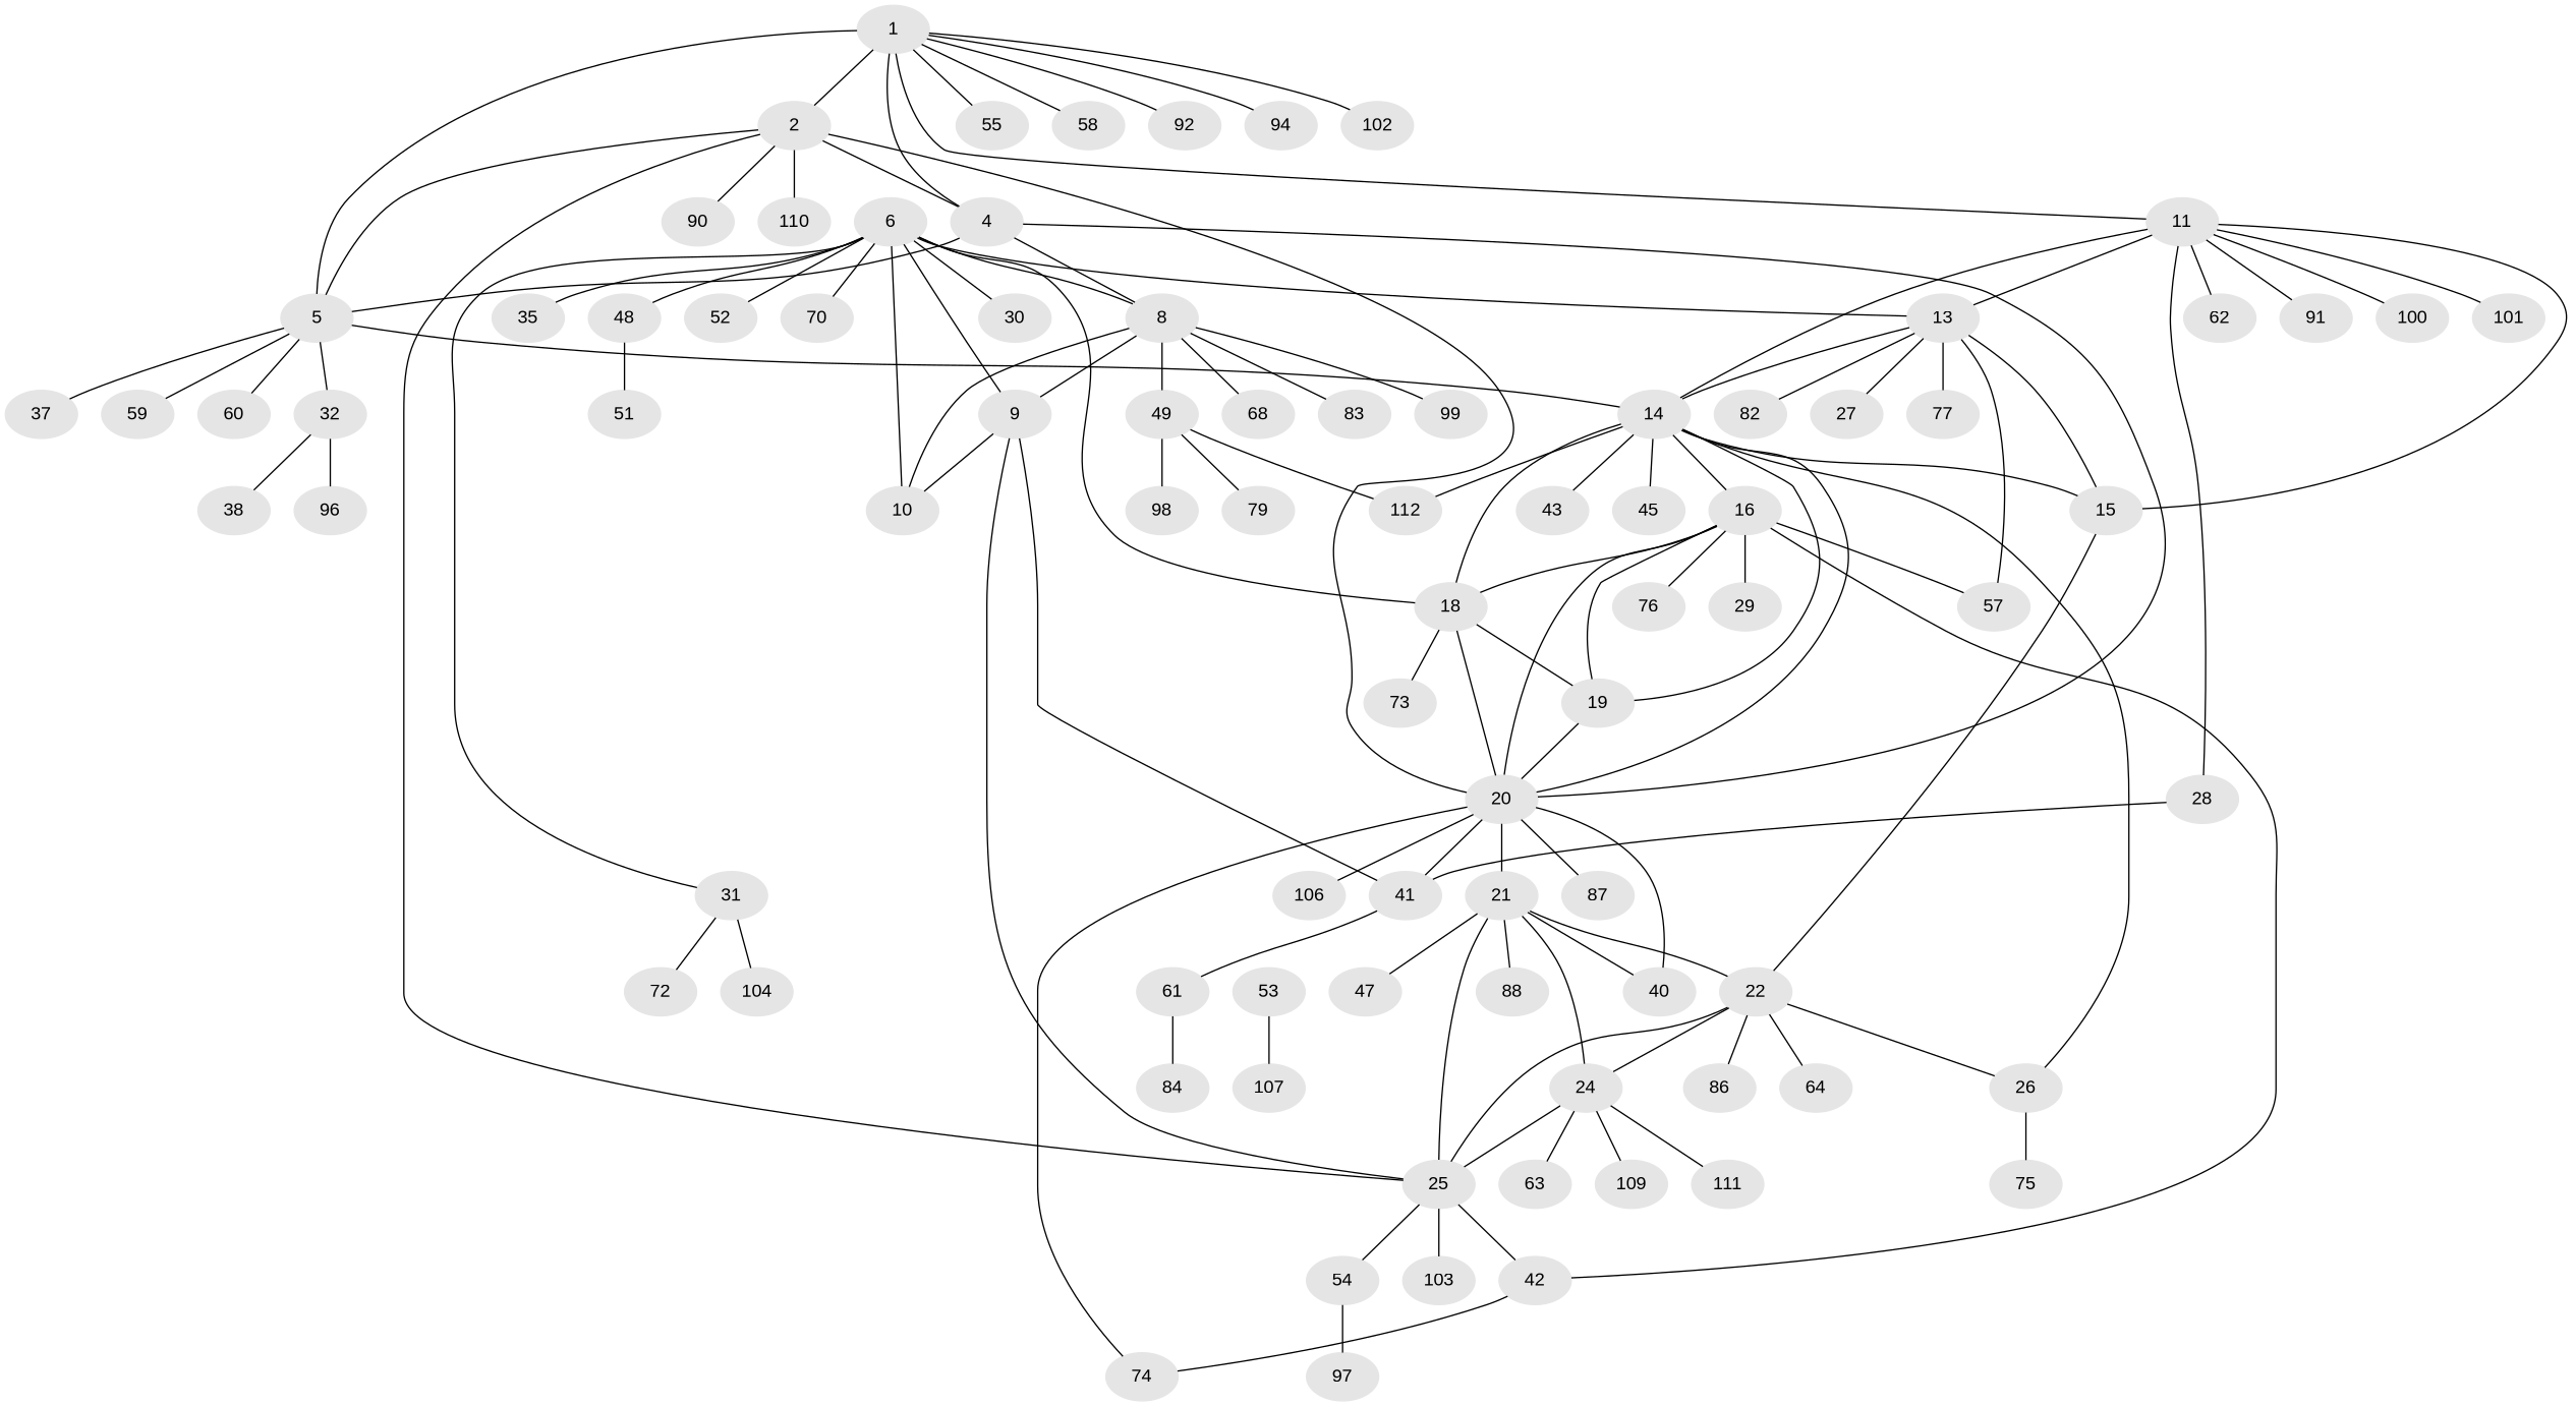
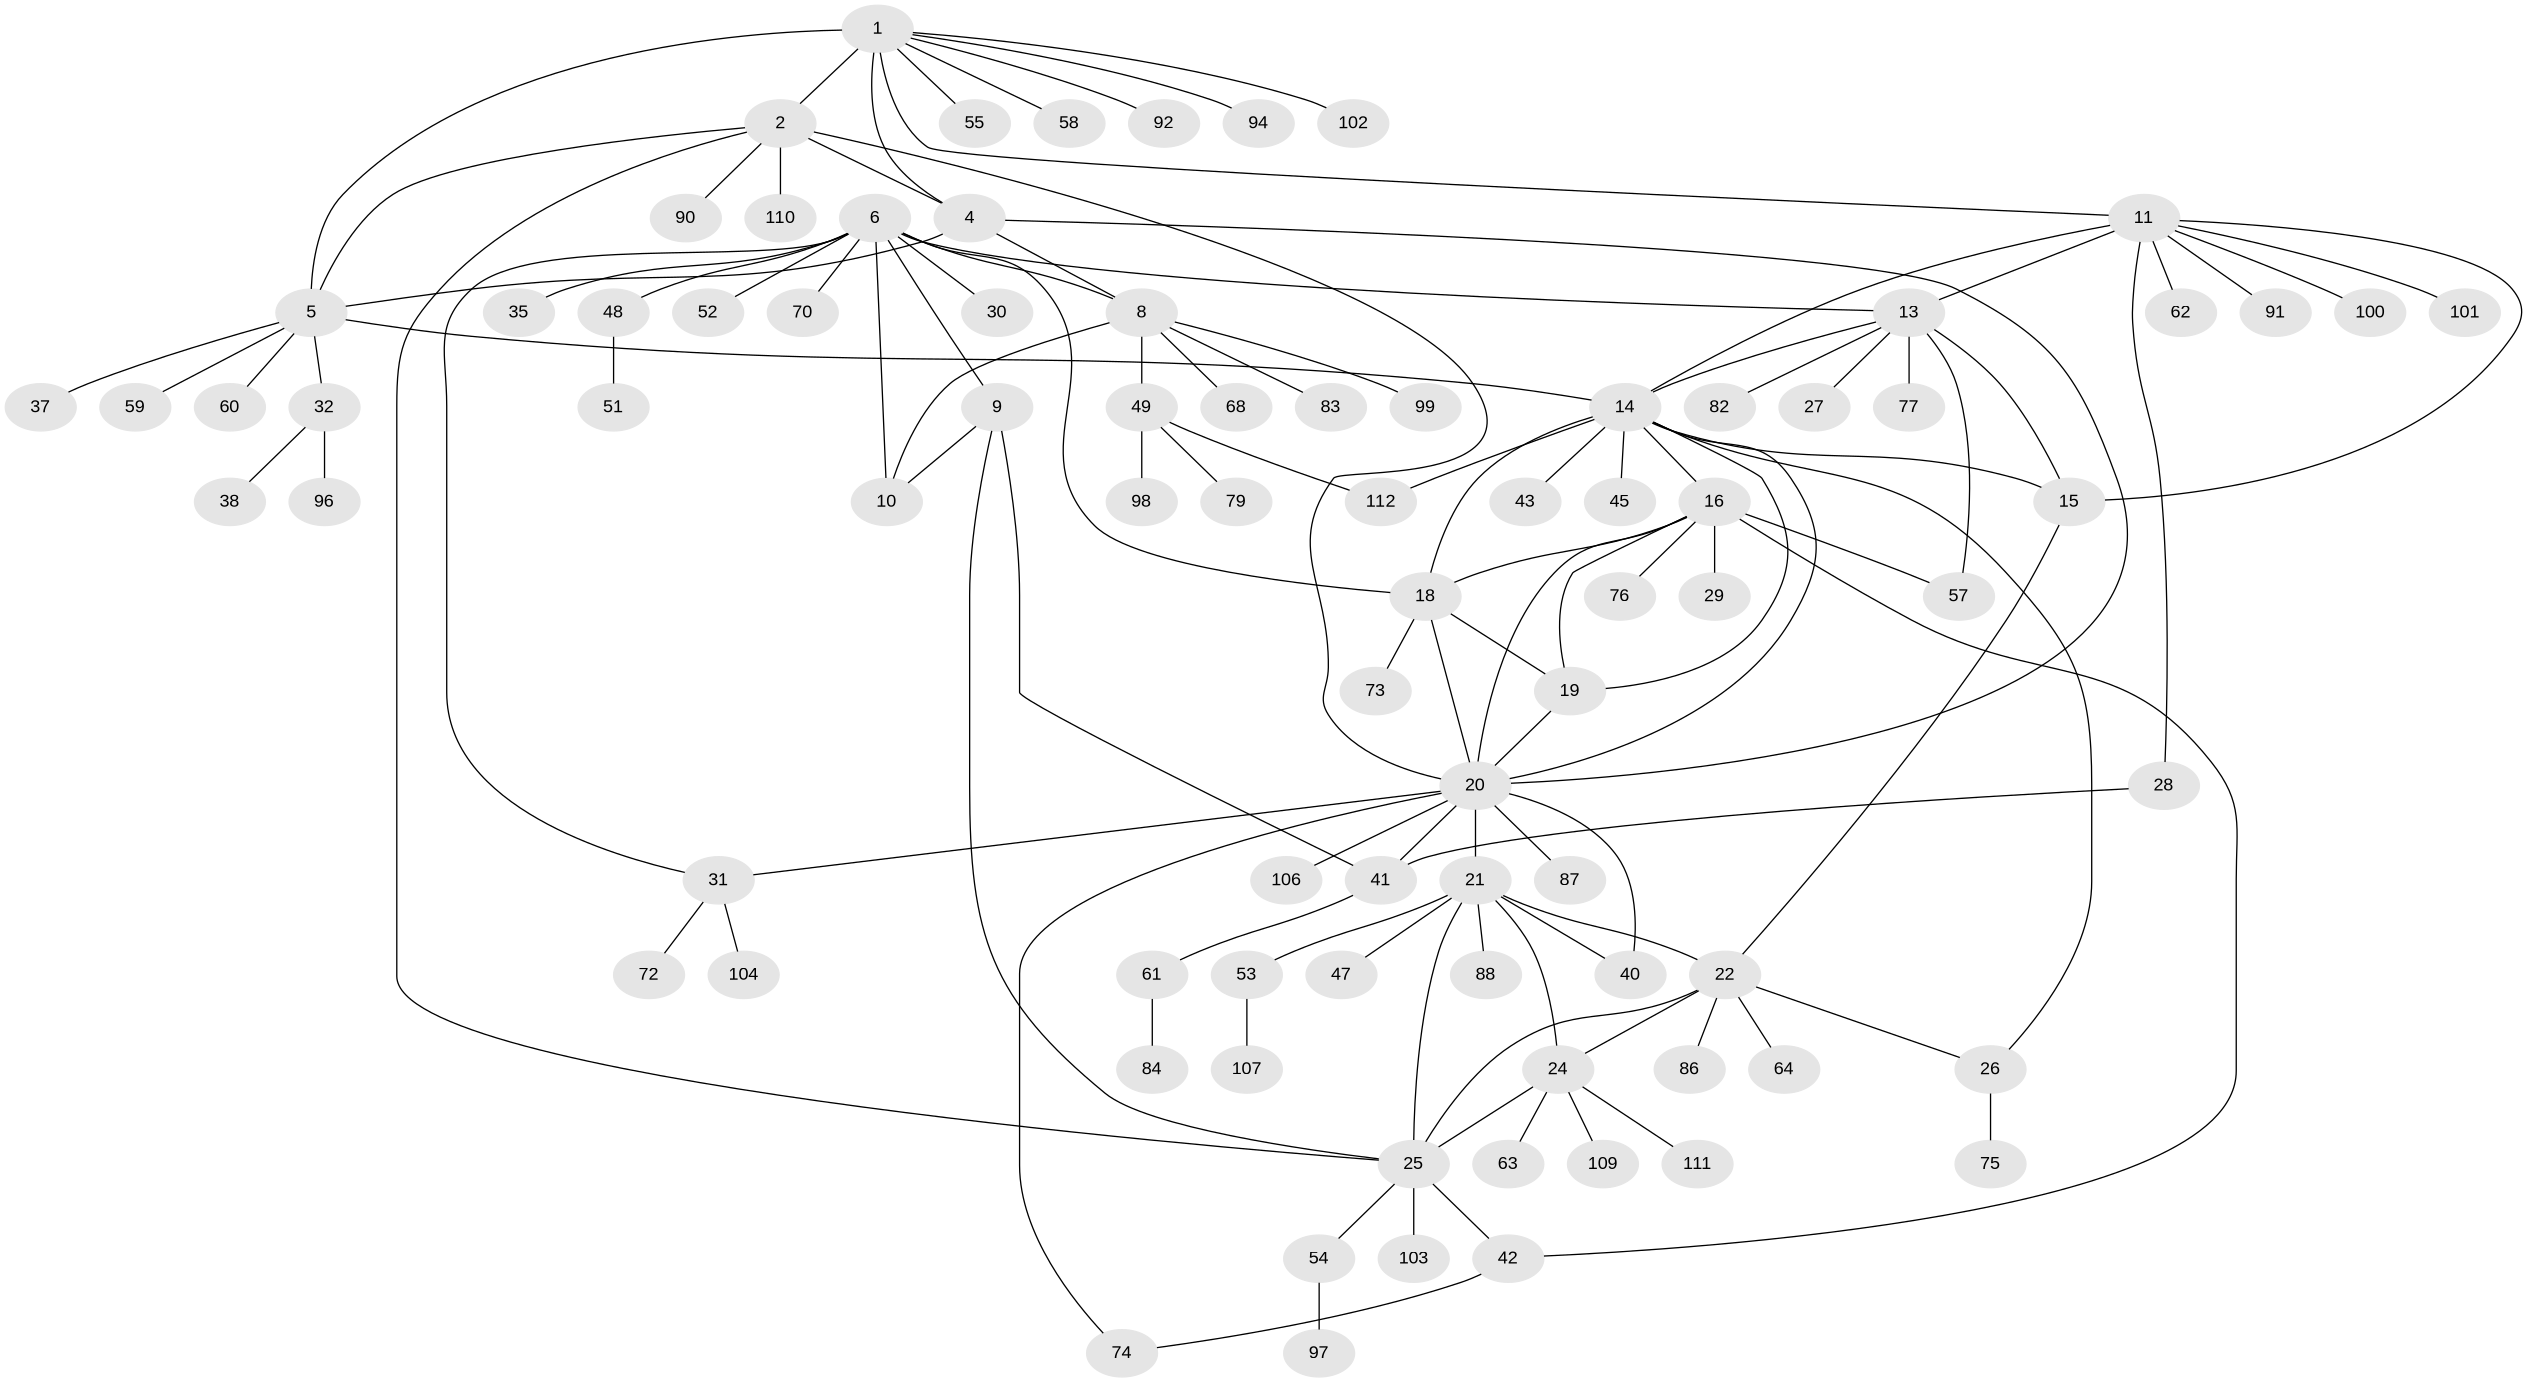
  graph {
    fontname="Liberation Sans"
    node [color=gray90 fontname="Liberation Sans" style=filled]
    edge [fontname="Liberation Sans"]
    1 [super="+3"]
    2 [super="+33"]
    4 [super="+93"]
    5 [super="+66"]
    11 [super="+12"]
    55
    58
    92
    94
    102
    20 [super="+39"]
    25 [super="+44"]
    90
    110
    8 [super="+36"]
    14 [super="+17"]
    32 [super="+85"]
    37
    59
    60
    13 [super="+78"]
    15 [super="+108"]
    28
    62
    91
    100
    101
    31
    41 [super="+89"]
    21 [super="+23"]
    40
    74
    87
    106
    42 [super="+69"]
    54 [super="+105"]
    103
    9 [super="+67"]
    10 [super="+49"]
    n40 [label=49 super="+56"]
    68
    83
    99
    18
    16 [super="+95"]
    19 [super="+34"]
    26
    43
    45
    112
    38
    96
    6 [super="+7"]
    30
    35
    48
    52
    70
    27
    57 [super="+84"]
    77
    82
    73
    72
    104
    51
    79
    98
    61
    22 [super="+71"]
    29
    76
    75
    24 [super="+80"]
    64
    86
    47
    53
    88
    63 [super="+65"]
    109
    111
    107
    97
    n85 [label=84]
    1 -- 2 [weight=2]
    1 -- 4 [weight=2]
    1 -- 5 [weight=2]
    1 -- 11
    1 -- 55
    1 -- 58
    1 -- 92
    1 -- 94
    1 -- 102
    2 -- 4
    2 -- 5
    2 -- 20
    2 -- 25
    2 -- 90
    2 -- 110
    4 -- 5
    4 -- 20
    4 -- 8
    5 -- 14
    5 -- 32
    5 -- 37
    5 -- 59
    5 -- 60
    11 -- 14 [weight=2]
    11 -- 13 [weight=2]
    11 -- 15 [weight=2]
    11 -- 28
    11 -- 62
    11 -- 91
    11 -- 100
    11 -- 101
+   20 -- 31
    20 -- 41
    20 -- 21
    20 -- 40
    20 -- 74
    20 -- 87
    20 -- 106
    25 -- 42
    25 -- 54
    25 -- 103
-   8 -- 9
    8 -- 10
    8 -- n40
    8 -- 68
    8 -- 83
    8 -- 99
    14 -- 20
    14 -- 15
    14 -- 18
    14 -- 16
    14 -- 19
    14 -- 26
    14 -- 43
    14 -- 45
    14 -- 112
    32 -- 38
    32 -- 96
    13 -- 14
    13 -- 15
    13 -- 27
    13 -- 57
    13 -- 77
    13 -- 82
    15 -- 22
    28 -- 41
    31 -- 72
    31 -- 104
    41 -- 61
    21 -- 25 [weight=2]
    21 -- 40
    21 -- 22 [weight=2]
    21 -- 24 [weight=2]
    21 -- 47
+   21 -- 53
    21 -- 88
    42 -- 74
    54 -- 97
    9 -- 25
    9 -- 41
    9 -- 10
    n40 -- 112
    n40 -- 79
    n40 -- 98
    18 -- 20
    18 -- 19
    18 -- 73
    16 -- 20
    16 -- 42
    16 -- 18
    16 -- 19
    16 -- 57
    16 -- 29
    16 -- 76
    19 -- 20
    26 -- 75
    6 -- 8 [weight=2]
    6 -- 13
    6 -- 31
    6 -- 9 [weight=2]
    6 -- 10 [weight=2]
    6 -- 18
    6 -- 30
    6 -- 35
    6 -- 48
    6 -- 52
    6 -- 70
    48 -- 51
    61 -- n85
    22 -- 25
    22 -- 26
    22 -- 24
    22 -- 64
    22 -- 86
    24 -- 25
    24 -- 63
    24 -- 109
    24 -- 111
    53 -- 107
  }
